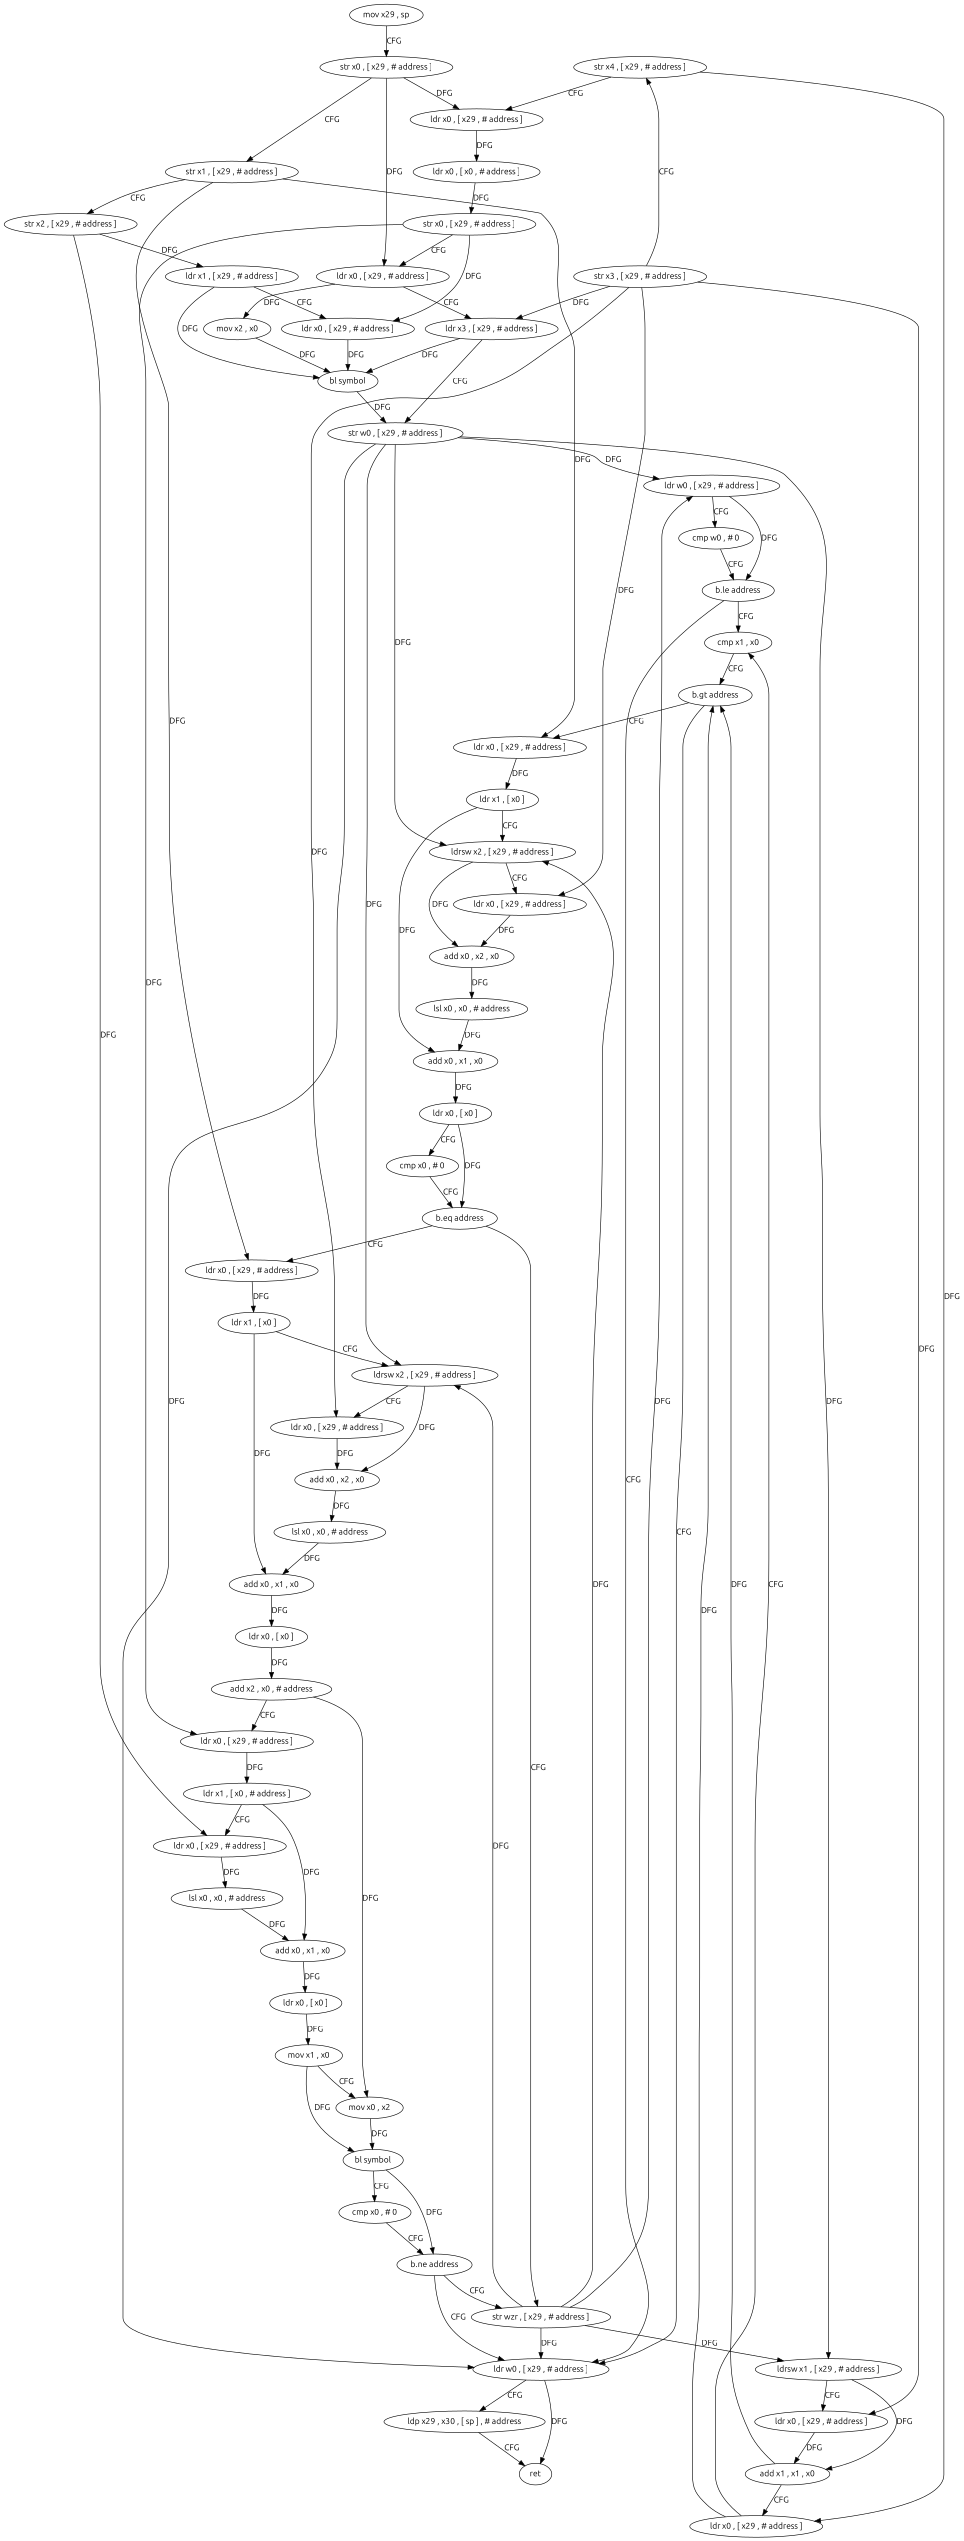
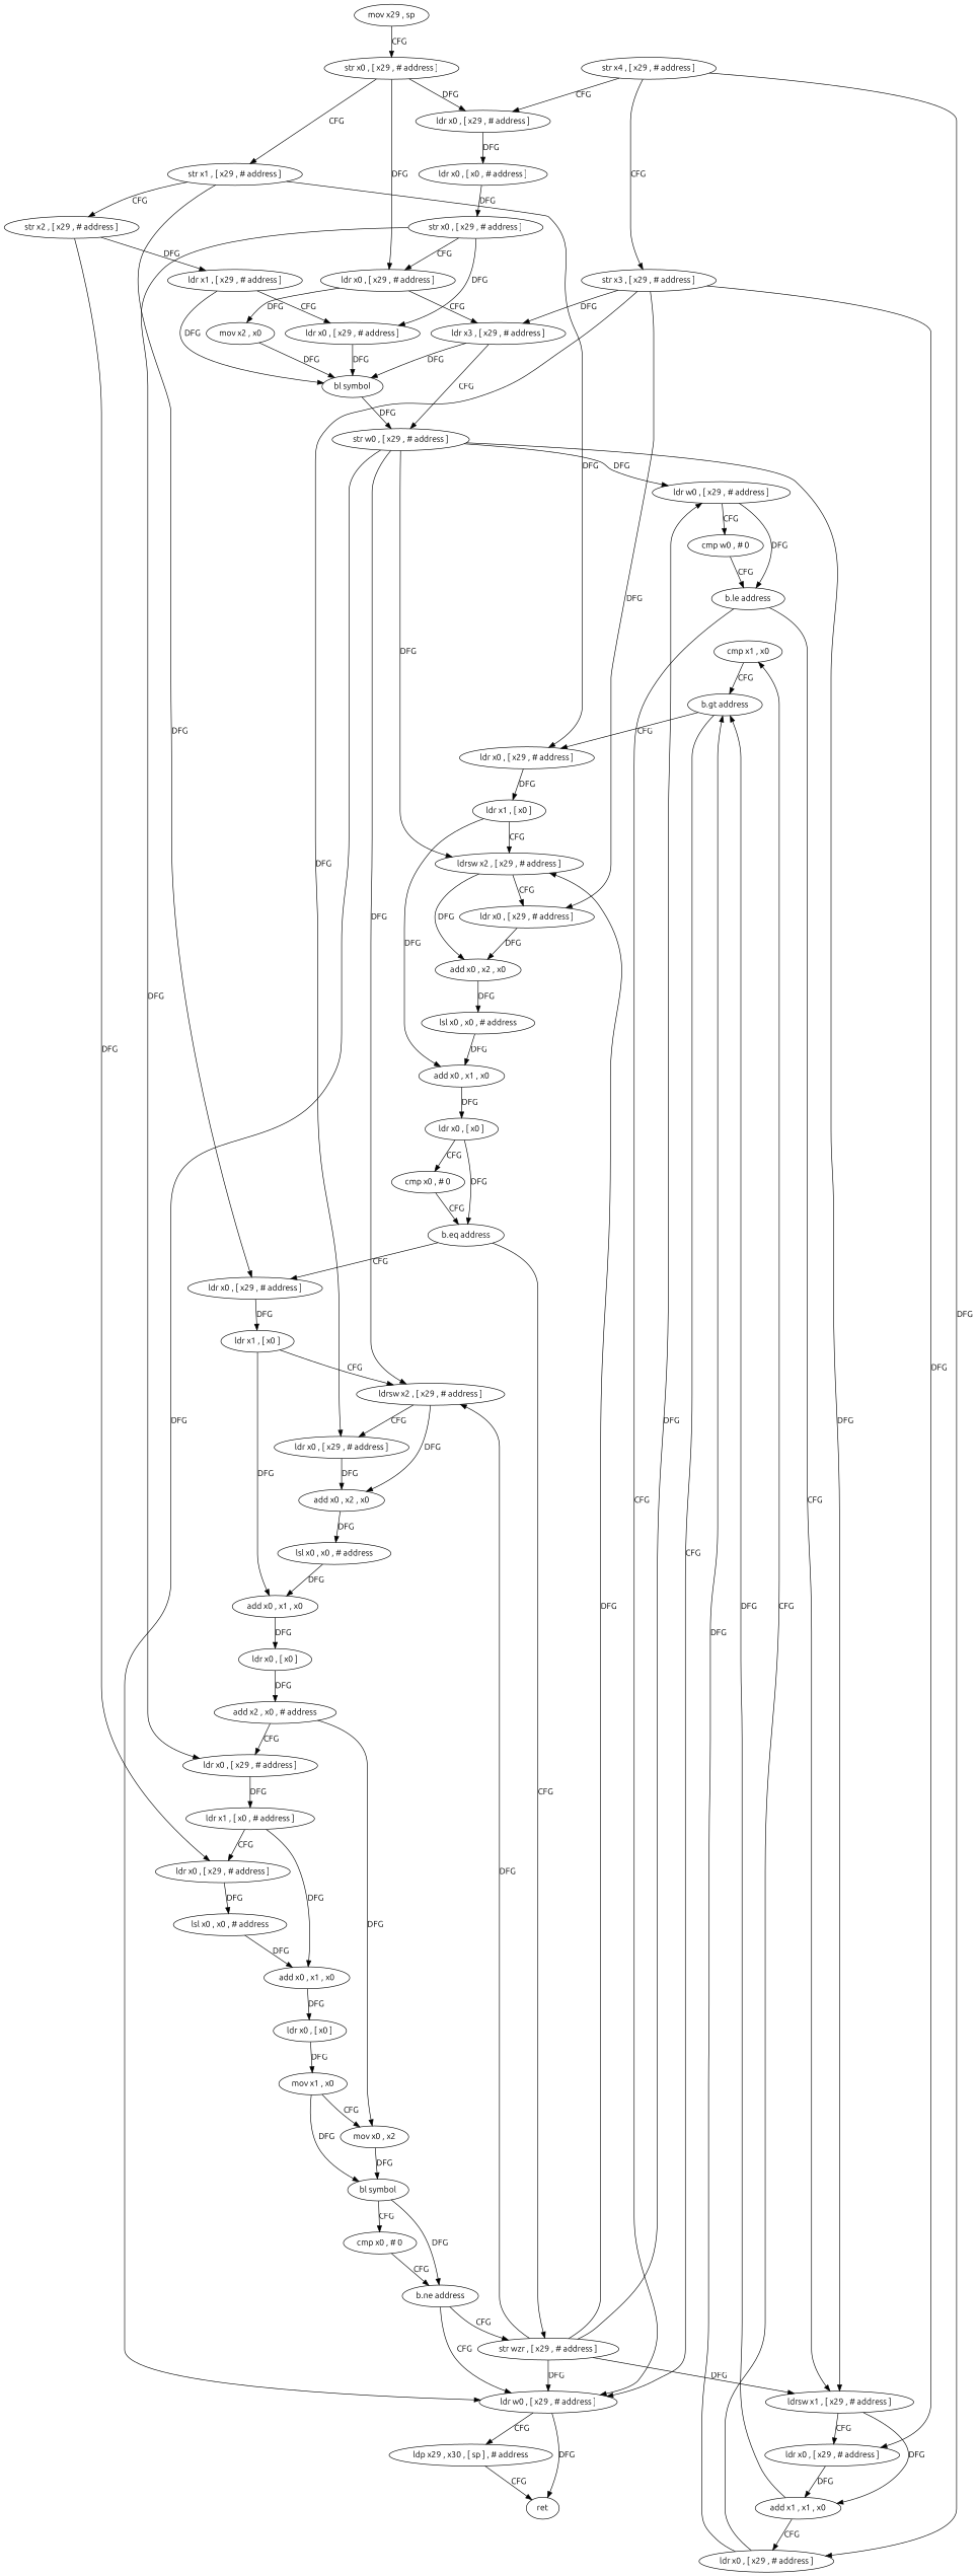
  digraph {
    fontname=Ubuntu
    node [fontname=Ubuntu]
    edge [fontname=Ubuntu]
    n1 [label="mov x29 , sp"]
    n2 [label="str x0 , [ x29 , # address ]"]
    n3 [label="str x1 , [ x29 , # address ]"]
    n4 [label="ldr x0 , [ x29 , # address ]"]
    n5 [label="ldr x0 , [ x29 , # address ]"]
    n6 [label="str x2 , [ x29 , # address ]"]
    n7 [label="ldr x0 , [ x29 , # address ]"]
    n8 [label="ldr x0 , [ x29 , # address ]"]
    n9 [label="ldr x0 , [ x0 , # address ]"]
    n10 [label="ldr x3 , [ x29 , # address ]"]
    n11 [label="mov x2 , x0"]
    n12 [label="ldr x1 , [ x29 , # address ]"]
    n13 [label="ldr x0 , [ x29 , # address ]"]
    n14 [label="ldr x1 , [ x0 ]"]
    n15 [label="ldr x1 , [ x0 ]"]
    n16 [label="str x3 , [ x29 , # address ]"]
    n17 [label="str x4 , [ x29 , # address ]"]
    n18 [label="ldr x0 , [ x29 , # address ]"]
    n19 [label="ldr x0 , [ x29 , # address ]"]
    n20 [label="ldr x0 , [ x29 , # address ]"]
    n21 [label="ldr x0 , [ x29 , # address ]"]
    n22 [label="bl symbol"]
    n23 [label="lsl x0 , x0 , # address"]
    n24 [label="ldr x0 , [ x29 , # address ]"]
    n25 [label="str w0 , [ x29 , # address ]"]
    n26 [label="add x1 , x1 , x0"]
    n27 [label="add x0 , x2 , x0"]
    n28 [label="add x0 , x2 , x0"]
    n29 [label="b.gt address"]
    n30 [label="cmp x1 , x0"]
    n31 [label="str x0 , [ x29 , # address ]"]
    n32 [label="ldr x0 , [ x29 , # address ]"]
    n33 [label="ldr x1 , [ x0 , # address ]"]
    n34 [label="ldr w0 , [ x29 , # address ]"]
    n35 [label="ldr w0 , [ x29 , # address ]"]
    n36 [label="ldrsw x1 , [ x29 , # address ]"]
    n37 [label="ldrsw x2 , [ x29 , # address ]"]
    n38 [label="ldrsw x2 , [ x29 , # address ]"]
    n39 [label="cmp w0 , # 0"]
    n40 [label="b.le address"]
    n41 [label="ldp x29 , x30 , [ sp ] , # address"]
    n42 [label=ret]
    n43 [label="add x0 , x1 , x0"]
    n44 [label="ldr x0 , [ x0 ]"]
    n45 [label="lsl x0 , x0 , # address"]
    n46 [label="cmp x0 , # 0"]
    n47 [label="b.eq address"]
    n48 [label="str wzr , [ x29 , # address ]"]
    n49 [label="add x0 , x1 , x0"]
    n50 [label="ldr x0 , [ x0 ]"]
    n51 [label="lsl x0 , x0 , # address"]
    n52 [label="add x2 , x0 , # address"]
    n53 [label="mov x0 , x2"]
    n54 [label="bl symbol"]
    n55 [label="add x0 , x1 , x0"]
    n56 [label="ldr x0 , [ x0 ]"]
    n57 [label="mov x1 , x0"]
    n58 [label="cmp x0 , # 0"]
    n59 [label="b.ne address"]
    n1 -> n2 [label=CFG]
    n2 -> n3 [label=CFG]
    n2 -> n4 [label=DFG]
    n2 -> n5 [label=DFG]
    n3 -> n6 [label=CFG]
    n3 -> n7 [label=DFG]
    n3 -> n8 [label=DFG]
    n4 -> n9 [label=DFG]
    n5 -> n10 [label=CFG]
    n5 -> n11 [label=DFG]
    n6 -> n12 [label=DFG]
    n6 -> n13 [label=DFG]
    n7 -> n14 [label=DFG]
    n8 -> n15 [label=DFG]
    n9 -> n31 [label=DFG]
    n10 -> n22 [label=DFG]
    n10 -> n25 [label=CFG]
    n11 -> n22 [label=DFG]
    n12 -> n21 [label=CFG]
    n12 -> n22 [label=DFG]
    n13 -> n23 [label=DFG]
    n14 -> n37 [label=CFG]
    n14 -> n43 [label=DFG]
    n15 -> n38 [label=CFG]
    n15 -> n49 [label=DFG]
    n16 -> n10 [label=DFG]
-   n16 -> n17 [label=CFG]
+   n17 -> n16 [label=CFG]
    n16 -> n18 [label=DFG]
    n16 -> n19 [label=DFG]
    n16 -> n20 [label=DFG]
    n17 -> n4 [label=CFG]
    n17 -> n24 [label=DFG]
    n18 -> n26 [label=DFG]
    n19 -> n27 [label=DFG]
    n20 -> n28 [label=DFG]
    n21 -> n22 [label=DFG]
    n22 -> n25 [label=DFG]
    n23 -> n55 [label=DFG]
    n24 -> n29 [label=DFG]
    n24 -> n30 [label=CFG]
    n25 -> n34 [label=DFG]
    n25 -> n35 [label=DFG]
    n25 -> n36 [label=DFG]
    n25 -> n37 [label=DFG]
    n25 -> n38 [label=DFG]
    n26 -> n24 [label=CFG]
    n26 -> n29 [label=DFG]
    n27 -> n45 [label=DFG]
    n28 -> n51 [label=DFG]
    n29 -> n7 [label=CFG]
    n29 -> n35 [label=CFG]
    n30 -> n29 [label=CFG]
    n31 -> n5 [label=CFG]
    n31 -> n21 [label=DFG]
    n31 -> n32 [label=DFG]
    n32 -> n33 [label=DFG]
    n33 -> n13 [label=CFG]
    n33 -> n55 [label=DFG]
    n34 -> n39 [label=CFG]
    n34 -> n40 [label=DFG]
    n35 -> n41 [label=CFG]
    n35 -> n42 [label=DFG]
    n36 -> n18 [label=CFG]
    n36 -> n26 [label=DFG]
    n37 -> n19 [label=CFG]
    n37 -> n27 [label=DFG]
    n38 -> n20 [label=CFG]
    n38 -> n28 [label=DFG]
    n39 -> n40 [label=CFG]
    n40 -> n35 [label=CFG]
-   n40 -> n30 [label=CFG]
+   n40 -> n36 [label=CFG]
    n41 -> n42 [label=CFG]
    n43 -> n44 [label=DFG]
    n44 -> n46 [label=CFG]
    n44 -> n47 [label=DFG]
    n45 -> n43 [label=DFG]
    n46 -> n47 [label=CFG]
    n47 -> n8 [label=CFG]
    n47 -> n48 [label=CFG]
    n48 -> n34 [label=DFG]
    n48 -> n35 [label=DFG]
    n48 -> n36 [label=DFG]
    n48 -> n37 [label=DFG]
    n48 -> n38 [label=DFG]
    n49 -> n50 [label=DFG]
    n50 -> n52 [label=DFG]
    n51 -> n49 [label=DFG]
    n52 -> n32 [label=CFG]
    n52 -> n53 [label=DFG]
    n53 -> n54 [label=DFG]
    n54 -> n58 [label=CFG]
    n54 -> n59 [label=DFG]
    n55 -> n56 [label=DFG]
    n56 -> n57 [label=DFG]
    n57 -> n53 [label=CFG]
    n57 -> n54 [label=DFG]
    n58 -> n59 [label=CFG]
    n59 -> n35 [label=CFG]
    n59 -> n48 [label=CFG]
  }
